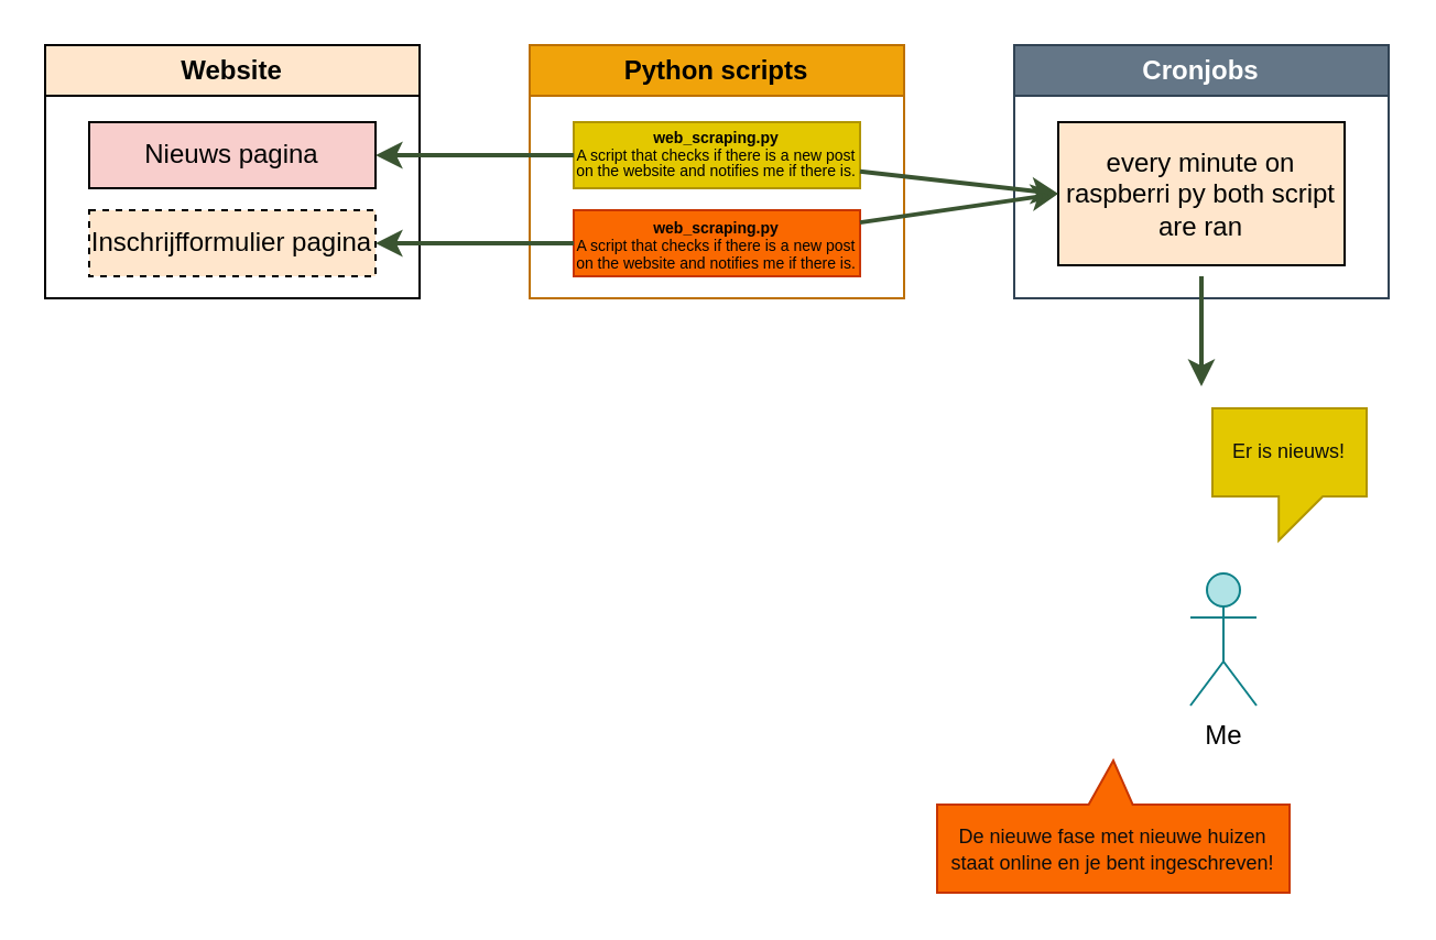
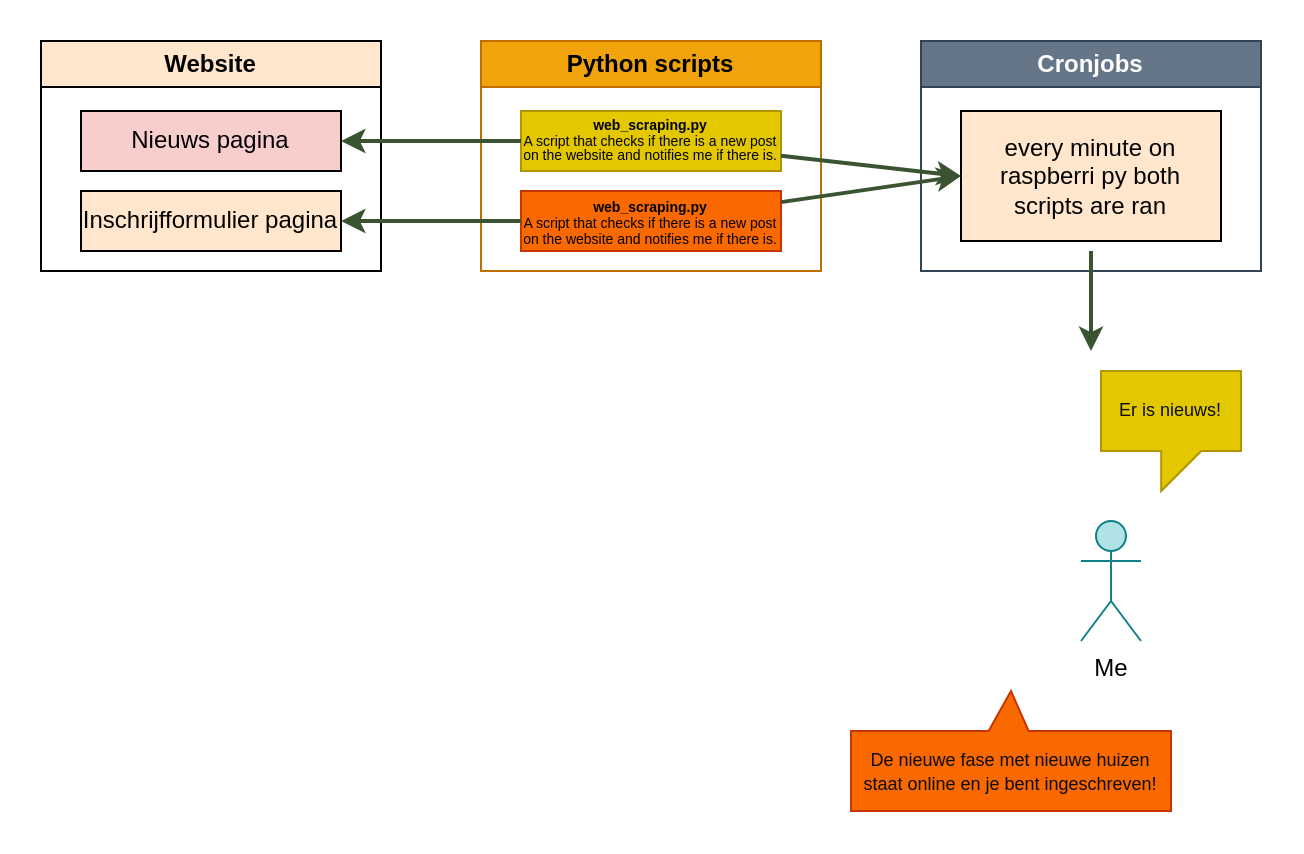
  <mxCell id="0" />
  <mxCell id="1" parent="0" />
  <mxCell id="2" value="Me" style="shape=umlActor;verticalLabelPosition=bottom;verticalAlign=top;html=1;outlineConnect=0;fillColor=#b0e3e6;strokeColor=#0e8088;" vertex="1" parent="1"><mxGeometry x="540" y="260" width="30" height="60" as="geometry" /></mxCell>
  <mxCell id="3" value="Website" style="swimlane;whiteSpace=wrap;html=1;fontColor=#030303;fillColor=#FFE6CC;" vertex="1" parent="1"><mxGeometry x="20" y="20" width="170" height="115" as="geometry"><mxRectangle x="90" y="55" width="90" height="30" as="alternateBounds" /></mxGeometry></mxCell>
  <mxCell id="4" value="&lt;font color=&quot;#030303&quot;&gt;Nieuws pagina&lt;/font&gt;" style="rounded=0;whiteSpace=wrap;html=1;fillColor=#f8cecc;" vertex="1" parent="3"><mxGeometry x="20" y="35" width="130" height="30" as="geometry" /></mxCell>
- <mxCell id="5" value="&lt;font color=&quot;#030303&quot;&gt;Inschrijfformulier pagina&lt;/font&gt;" style="rounded=0;whiteSpace=wrap;html=1;fillColor=#FFE6CC;dashed=1;" vertex="1" parent="3"><mxGeometry x="20" y="75" width="130" height="30" as="geometry" /></mxCell>
+ <mxCell id="5" value="&lt;font color=&quot;#030303&quot;&gt;Inschrijfformulier pagina&lt;/font&gt;" style="rounded=0;whiteSpace=wrap;html=1;fillColor=#FFE6CC;" vertex="1" parent="3"><mxGeometry x="20" y="75" width="130" height="30" as="geometry" /></mxCell>
  <mxCell id="6" value="Python scripts" style="swimlane;whiteSpace=wrap;html=1;fontColor=#000000;fillColor=#f0a30a;strokeColor=#BD7000;" vertex="1" parent="1"><mxGeometry x="240" y="20" width="170" height="115" as="geometry"><mxRectangle x="90" y="55" width="90" height="30" as="alternateBounds" /></mxGeometry></mxCell>
  <mxCell id="7" value="&lt;p style=&quot;line-height: 110%; font-size: 7px;&quot;&gt;&lt;font style=&quot;font-size: 7px;&quot; color=&quot;#030303&quot;&gt;&lt;b style=&quot;font-size: 7px;&quot;&gt;web_scraping.py &lt;br style=&quot;font-size: 7px;&quot;&gt;&lt;/b&gt;A script that checks if there is a new post on the website and notifies me if there is.&lt;/font&gt;&lt;/p&gt;" style="rounded=0;whiteSpace=wrap;html=1;fillColor=#e3c800;fontColor=#000000;strokeColor=#B09500;align=center;fontSize=7;spacing=2;" vertex="1" parent="6"><mxGeometry x="20" y="35" width="130" height="30" as="geometry" /></mxCell>
  <mxCell id="8" value="&lt;p style=&quot;line-height: 50%;&quot;&gt;&lt;font style=&quot;font-size: 7px;&quot;&gt;&lt;b style=&quot;color: rgb(3, 3, 3);&quot;&gt;web_scraping.py&lt;br&gt;&lt;/b&gt;&lt;span style=&quot;color: rgb(3, 3, 3);&quot;&gt;A script that checks if there is a new post on the website and notifies me if there is.&lt;/span&gt;&lt;/font&gt;&lt;br&gt;&lt;/p&gt;" style="rounded=0;whiteSpace=wrap;html=1;fillColor=#fa6800;fontColor=#000000;strokeColor=#C73500;" vertex="1" parent="6"><mxGeometry x="20" y="75" width="130" height="30" as="geometry" /></mxCell>
  <mxCell id="9" value="Cronjobs" style="swimlane;whiteSpace=wrap;html=1;fontColor=#ffffff;fillColor=#647687;strokeColor=#314354;" vertex="1" parent="1"><mxGeometry x="460" y="20" width="170" height="115" as="geometry"><mxRectangle x="90" y="55" width="90" height="30" as="alternateBounds" /></mxGeometry></mxCell>
- <mxCell id="10" value="&lt;font color=&quot;#030303&quot;&gt;every minute on raspberri py both script are ran&lt;/font&gt;" style="rounded=0;whiteSpace=wrap;html=1;fillColor=#FFE6CC;" vertex="1" parent="9"><mxGeometry x="20" y="35" width="130" height="65" as="geometry" /></mxCell>
+ <mxCell id="10" value="&lt;font color=&quot;#030303&quot;&gt;every minute on raspberri py both scripts are ran&lt;/font&gt;" style="rounded=0;whiteSpace=wrap;html=1;fillColor=#FFE6CC;" vertex="1" parent="9"><mxGeometry x="20" y="35" width="130" height="65" as="geometry" /></mxCell>
  <mxCell id="11" style="edgeStyle=none;html=1;entryX=1;entryY=0.5;entryDx=0;entryDy=0;strokeColor=#3A5431;strokeWidth=2;fontSize=10;fontColor=#5498F0;fillColor=#6d8764;" edge="1" parent="1" source="7" target="4"><mxGeometry relative="1" as="geometry" /></mxCell>
  <mxCell id="12" style="edgeStyle=none;html=1;entryX=1;entryY=0.5;entryDx=0;entryDy=0;strokeColor=#3A5431;strokeWidth=2;fontSize=10;fontColor=#5498F0;fillColor=#6d8764;" edge="1" parent="1" source="8" target="5"><mxGeometry relative="1" as="geometry" /></mxCell>
  <mxCell id="13" style="edgeStyle=none;html=1;strokeColor=#3A5431;strokeWidth=2;fontSize=10;fontColor=#5498F0;fillColor=#6d8764;" edge="1" parent="1"><mxGeometry relative="1" as="geometry"><mxPoint x="545" y="175" as="targetPoint" /><mxPoint x="545" y="125" as="sourcePoint" /></mxGeometry></mxCell>
  <mxCell id="14" value="&lt;font color=&quot;#0c0d0d&quot; style=&quot;font-size: 9px;&quot;&gt;Er is nieuws!&lt;/font&gt;" style="shape=callout;whiteSpace=wrap;html=1;perimeter=calloutPerimeter;fontSize=9;fontColor=#000000;fillColor=#e3c800;position2=0.43;size=20;position=0.43;strokeColor=#B09500;" vertex="1" parent="1"><mxGeometry x="550" y="185" width="70" height="60" as="geometry" /></mxCell>
  <mxCell id="15" style="edgeStyle=none;html=1;strokeColor=#3A5431;strokeWidth=2;fontSize=10;fontColor=#0c0d0d;fillColor=#6d8764;entryX=0;entryY=0.5;entryDx=0;entryDy=0;" edge="1" parent="1" source="7" target="10"><mxGeometry relative="1" as="geometry"><mxPoint x="470" y="70" as="targetPoint" /></mxGeometry></mxCell>
  <mxCell id="16" style="edgeStyle=none;shape=connector;rounded=1;html=1;entryX=0;entryY=0.5;entryDx=0;entryDy=0;labelBackgroundColor=default;strokeColor=#3A5431;strokeWidth=2;fontFamily=Helvetica;fontSize=10;fontColor=#0c0d0d;endArrow=classic;fillColor=#6d8764;" edge="1" parent="1" source="8" target="10"><mxGeometry relative="1" as="geometry"><mxPoint x="480" y="110" as="targetPoint" /></mxGeometry></mxCell>
  <mxCell id="17" value="&lt;font style=&quot;font-size: 9px;&quot; color=&quot;#0c0d0d&quot;&gt;De nieuwe fase met nieuwe huizen staat online en je bent ingeschreven!&lt;/font&gt;" style="shape=callout;whiteSpace=wrap;html=1;perimeter=calloutPerimeter;fontSize=10;fontColor=#000000;fillColor=#fa6800;position2=0.5;size=20;position=0.43;strokeColor=#C73500;direction=west;flipH=1;" vertex="1" parent="1"><mxGeometry x="425" y="345" width="160" height="60" as="geometry" /></mxCell>
